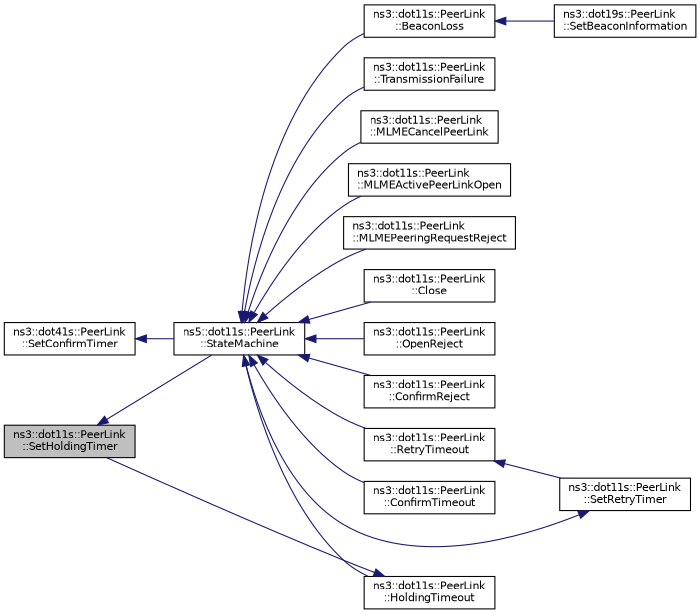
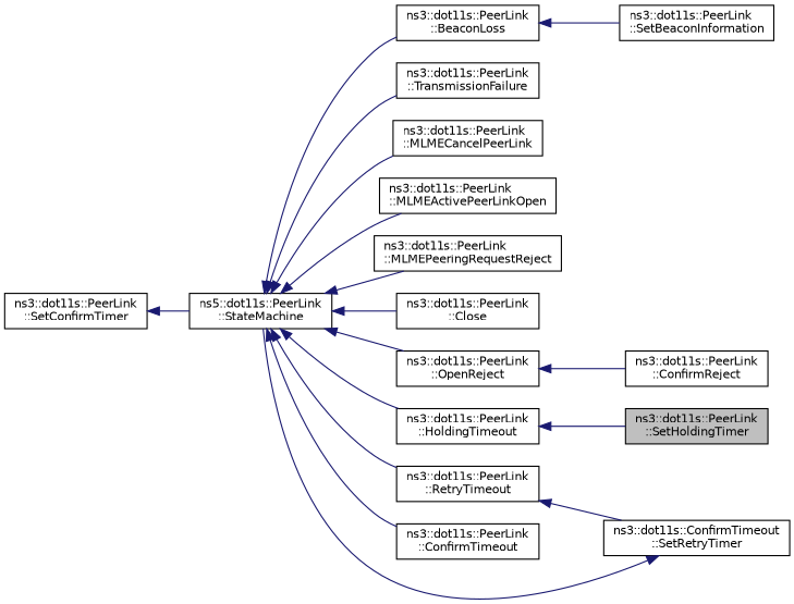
  digraph {
    rankdir=LR
    node [color=black fillcolor=white fontname=Helvetica fontsize=10 shape=record style=filled]
    edge [color=midnightblue dir=back fontname=Helvetica fontsize=10 labelfontname=Helvetica labelfontsize=10 style=solid]
    n1 [fillcolor=grey75 fontcolor=black height=0.2 label="ns3::dot11s::PeerLink\l::SetHoldingTimer" width=0.4]
    n2 [height=0.2 label="ns5::dot11s::PeerLink\l::StateMachine" width=0.4]
    n3 [height=0.2 label="ns3::dot11s::PeerLink\l::BeaconLoss" width=0.4]
    n4 [height=0.2 label="ns3::dot11s::PeerLink\l::TransmissionFailure" width=0.4]
    n5 [height=0.2 label="ns3::dot11s::PeerLink\l::MLMECancelPeerLink" width=0.4]
    n6 [height=0.2 label="ns3::dot11s::PeerLink\l::MLMEActivePeerLinkOpen" width=0.4]
    n7 [height=0.2 label="ns3::dot11s::PeerLink\l::MLMEPeeringRequestReject" width=0.4]
    n8 [height=0.2 label="ns3::dot11s::PeerLink\l::Close" width=0.4]
    n9 [height=0.2 label="ns3::dot11s::PeerLink\l::OpenReject" width=0.4]
    n10 [height=0.2 label="ns3::dot11s::PeerLink\l::ConfirmReject" width=0.4]
    n11 [height=0.2 label="ns3::dot11s::PeerLink\l::HoldingTimeout" width=0.4]
    n12 [height=0.2 label="ns3::dot11s::PeerLink\l::RetryTimeout" width=0.4]
    n13 [height=0.2 label="ns3::dot11s::PeerLink\l::ConfirmTimeout" width=0.4]
-   n14 [height=0.2 label="ns3::dot19s::PeerLink\l::SetBeaconInformation" width=0.4]
-   n15 [height=0.2 label="ns3::dot11s::PeerLink\l::SetRetryTimer" width=0.4]
-   n16 [height=0.2 label="ns3::dot41s::PeerLink\l::SetConfirmTimer" width=0.4]
-   n1 -> n2
+   n14 [height=0.2 label="ns3::dot11s::PeerLink\l::SetBeaconInformation" width=0.4]
+   n15 [height=0.2 label="ns3::dot11s::ConfirmTimeout\l::SetRetryTimer" width=0.4]
+   n16 [height=0.2 label="ns3::dot11s::PeerLink\l::SetConfirmTimer" width=0.4]
    n2 -> n3
    n2 -> n4
    n2 -> n5
    n2 -> n6
    n2 -> n7
    n2 -> n8
    n2 -> n9
-   n2 -> n10
+   n9 -> n10
    n2 -> n11
    n2 -> n12
    n2 -> n13
    n3 -> n14
    n11 -> n1
    n12 -> n15
    n15 -> n2
    n16 -> n2
  }
